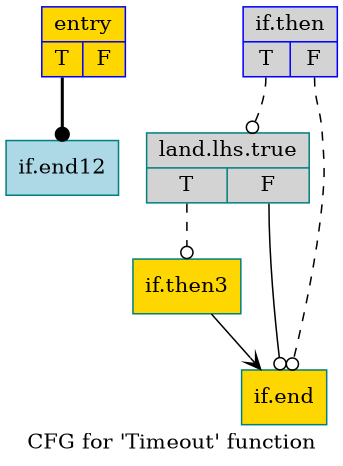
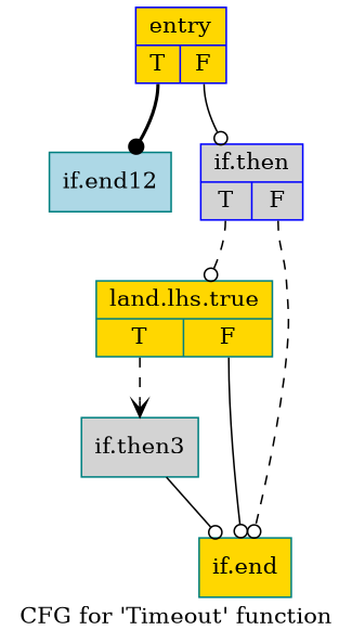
  digraph {
    label="CFG for 'Timeout' function"
    node [color=teal fillcolor=gold shape=record style=filled]
    edge [arrowhead=odot style=solid tailport=s0]
    n1 [color=blue label="{entry|{<s0>T|<s1>F}}"]
    n2 [fillcolor=lightblue label="{if.end12}"]
    n3 [color=blue fillcolor=lightgrey label="{if.then|{<s0>T|<s1>F}}"]
-   n4 [fillcolor=lightgrey label="{land.lhs.true|{<s0>T|<s1>F}}"]
+   n4 [label="{land.lhs.true|{<s0>T|<s1>F}}"]
    n5 [label="{if.end}"]
-   n6 [label="{if.then3}"]
+   n6 [fillcolor=lightgrey label="{if.then3}"]
    n1 -> n2 [arrowhead=dot style=bold]
+   n1 -> n3 [tailport=s1]
    n3 -> n4 [style=dashed]
    n3 -> n5 [style=dashed tailport=s1]
    n4 -> n5 [tailport=s1]
-   n4 -> n6 [style=dashed]
-   n6 -> n5 [arrowhead=vee]
+   n4 -> n6 [arrowhead=vee style=dashed]
+   n6 -> n5
  }
